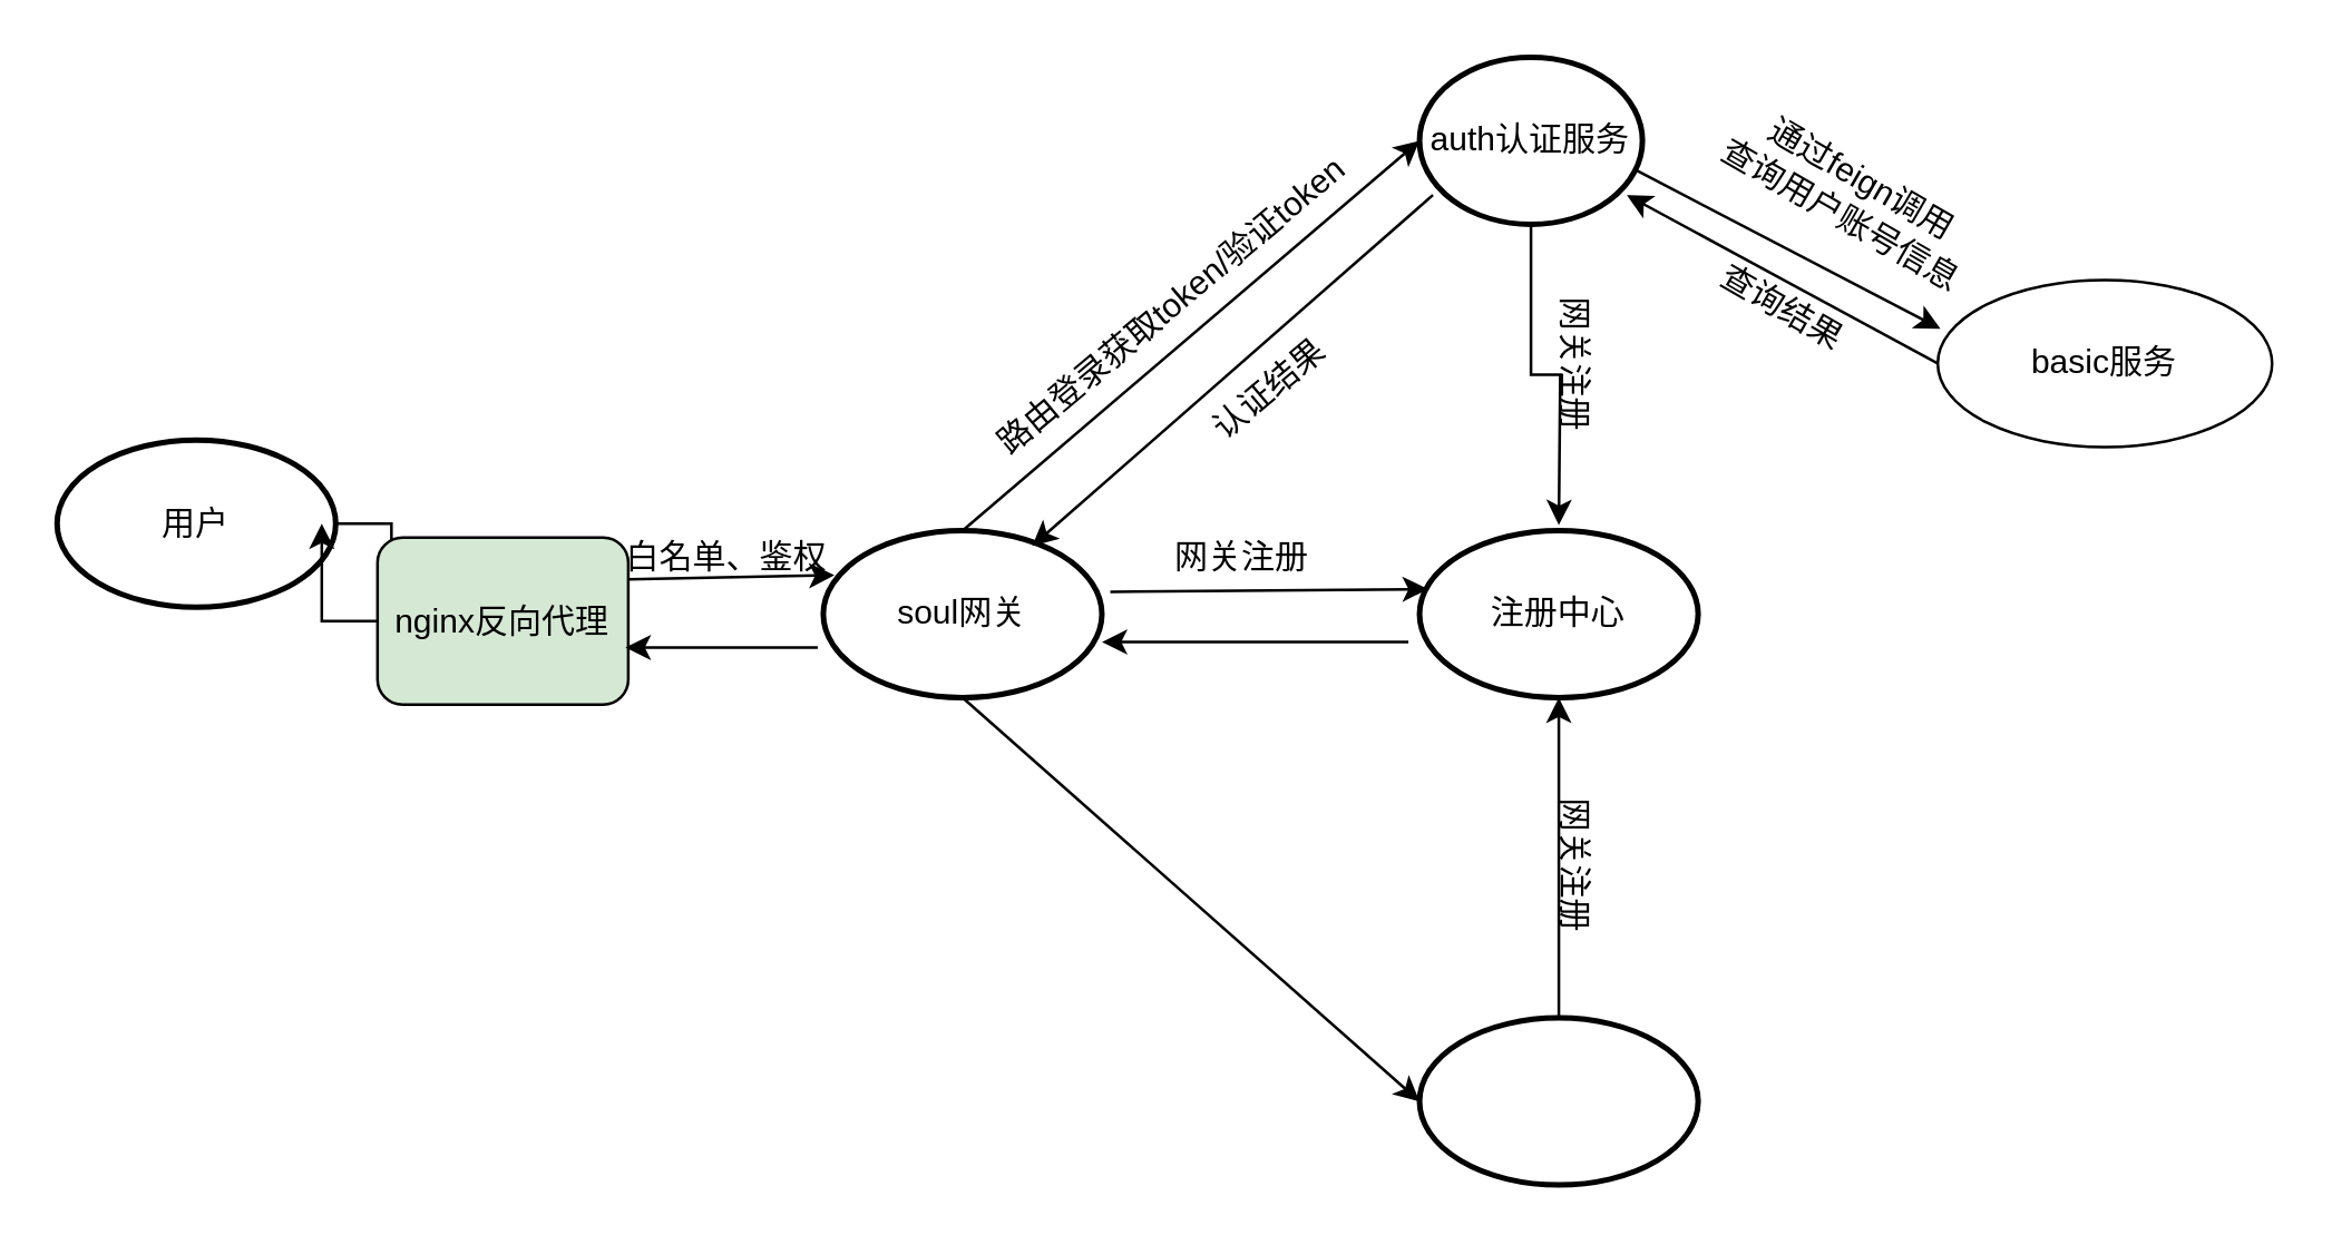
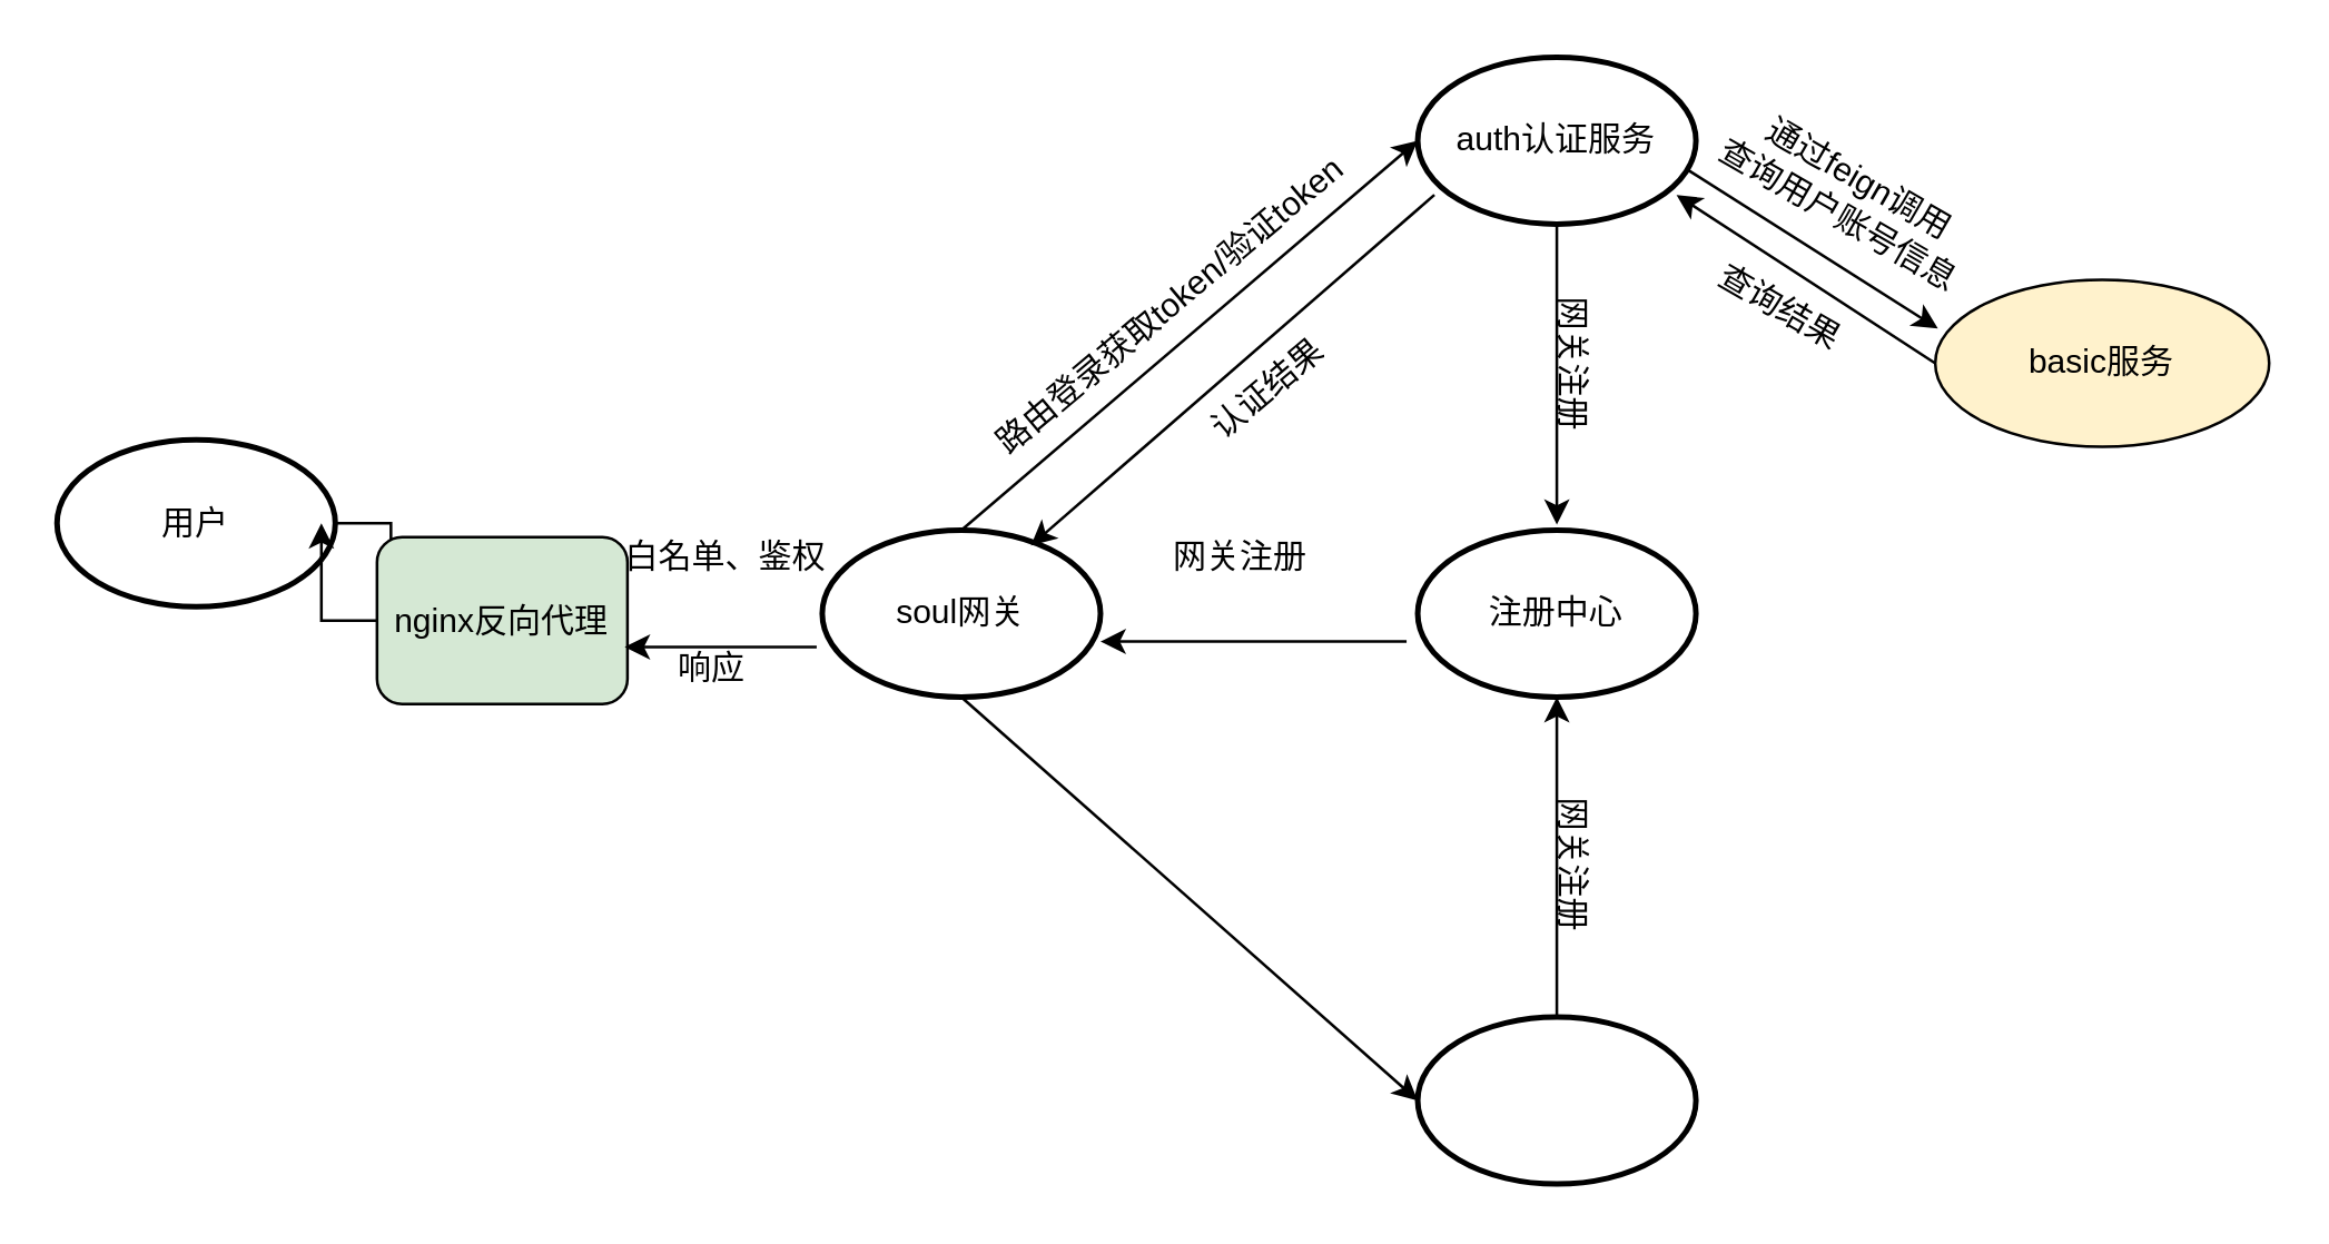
  <mxCell id="0" />
  <mxCell id="1" parent="0" />
  <mxCell id="2" value="注册中心" style="strokeWidth=2;html=1;shape=mxgraph.flowchart.start_1;whiteSpace=wrap;" parent="1" vertex="1"><mxGeometry x="509" y="190" width="100" height="60" as="geometry" /></mxCell>
  <mxCell id="3" value="soul网关" style="strokeWidth=2;html=1;shape=mxgraph.flowchart.start_1;whiteSpace=wrap;" parent="1" vertex="1"><mxGeometry x="295" y="190" width="100" height="60" as="geometry" /></mxCell>
  <mxCell id="4" value="" style="edgeStyle=orthogonalEdgeStyle;rounded=0;orthogonalLoop=1;jettySize=auto;html=1;" edge="1" parent="1" source="5" target="21"><mxGeometry relative="1" as="geometry" /></mxCell>
  <mxCell id="5" value="用户" style="strokeWidth=2;html=1;shape=mxgraph.flowchart.start_1;whiteSpace=wrap;" parent="1" vertex="1"><mxGeometry x="20" y="157.5" width="100" height="60" as="geometry" /></mxCell>
  <mxCell id="6" value="网关注册" style="text;html=1;align=center;verticalAlign=middle;resizable=0;points=[];autosize=1;strokeColor=none;" parent="1" vertex="1"><mxGeometry x="415" y="190" width="60" height="20" as="geometry" /></mxCell>
  <mxCell id="7" style="edgeStyle=orthogonalEdgeStyle;rounded=0;orthogonalLoop=1;jettySize=auto;html=1;" parent="1" source="8" edge="1"><mxGeometry relative="1" as="geometry"><mxPoint x="559" y="188" as="targetPoint" /></mxGeometry></mxCell>
- <mxCell id="8" value="auth认证服务" style="strokeWidth=2;html=1;shape=mxgraph.flowchart.start_1;whiteSpace=wrap;" parent="1" vertex="1"><mxGeometry x="509" y="20" width="80" height="60" as="geometry" /></mxCell>
+ <mxCell id="8" value="auth认证服务" style="strokeWidth=2;html=1;shape=mxgraph.flowchart.start_1;whiteSpace=wrap;" parent="1" vertex="1"><mxGeometry x="509" y="20" width="100" height="60" as="geometry" /></mxCell>
  <mxCell id="9" style="edgeStyle=orthogonalEdgeStyle;rounded=0;orthogonalLoop=1;jettySize=auto;html=1;entryX=0.5;entryY=1;entryDx=0;entryDy=0;entryPerimeter=0;" parent="1" source="10" target="2" edge="1"><mxGeometry relative="1" as="geometry" /></mxCell>
  <mxCell id="10" value="" style="strokeWidth=2;html=1;shape=mxgraph.flowchart.start_1;whiteSpace=wrap;" parent="1" vertex="1"><mxGeometry x="509" y="365" width="100" height="60" as="geometry" /></mxCell>
  <mxCell id="11" value="" style="endArrow=classic;html=1;entryX=0;entryY=0.5;entryDx=0;entryDy=0;entryPerimeter=0;exitX=0.5;exitY=0;exitDx=0;exitDy=0;exitPerimeter=0;" parent="1" source="3" target="8" edge="1"><mxGeometry width="50" height="50" relative="1" as="geometry"><mxPoint x="485" y="230" as="sourcePoint" /><mxPoint x="535" y="180" as="targetPoint" /><Array as="points" /></mxGeometry></mxCell>
  <mxCell id="12" value="" style="endArrow=classic;html=1;entryX=0;entryY=0.5;entryDx=0;entryDy=0;entryPerimeter=0;exitX=0.5;exitY=1;exitDx=0;exitDy=0;exitPerimeter=0;" parent="1" source="3" target="10" edge="1"><mxGeometry width="50" height="50" relative="1" as="geometry"><mxPoint x="355" y="200" as="sourcePoint" /><mxPoint x="469" y="80" as="targetPoint" /><Array as="points" /></mxGeometry></mxCell>
  <mxCell id="13" value="路由登录获取token/验证token" style="text;html=1;align=center;verticalAlign=middle;resizable=0;points=[];autosize=1;strokeColor=none;rotation=-40;" parent="1" vertex="1"><mxGeometry x="335" y="100" width="170" height="20" as="geometry" /></mxCell>
- <mxCell id="14" value="" style="endArrow=classic;html=1;exitX=1.03;exitY=0.367;exitDx=0;exitDy=0;exitPerimeter=0;entryX=0.03;entryY=0.35;entryDx=0;entryDy=0;entryPerimeter=0;" parent="1" source="3" target="2" edge="1"><mxGeometry width="50" height="50" relative="1" as="geometry"><mxPoint x="445" y="260" as="sourcePoint" /><mxPoint x="495" y="210" as="targetPoint" /></mxGeometry></mxCell>
  <mxCell id="15" value="" style="endArrow=classic;html=1;entryX=1;entryY=0.667;entryDx=0;entryDy=0;entryPerimeter=0;" parent="1" target="3" edge="1"><mxGeometry width="50" height="50" relative="1" as="geometry"><mxPoint x="505" y="230" as="sourcePoint" /><mxPoint x="535" y="180" as="targetPoint" /></mxGeometry></mxCell>
  <mxCell id="16" value="" style="endArrow=classic;html=1;entryX=0.75;entryY=0.092;entryDx=0;entryDy=0;entryPerimeter=0;exitX=0.06;exitY=0.825;exitDx=0;exitDy=0;exitPerimeter=0;" parent="1" source="8" target="3" edge="1"><mxGeometry width="50" height="50" relative="1" as="geometry"><mxPoint x="525" y="62.5" as="sourcePoint" /><mxPoint x="535" y="180" as="targetPoint" /></mxGeometry></mxCell>
  <mxCell id="17" value="认证结果" style="text;html=1;align=center;verticalAlign=middle;resizable=0;points=[];autosize=1;strokeColor=none;rotation=-40;" parent="1" vertex="1"><mxGeometry x="425" y="130" width="60" height="20" as="geometry" /></mxCell>
  <mxCell id="18" value="网关注册" style="text;html=1;align=center;verticalAlign=middle;resizable=0;points=[];autosize=1;strokeColor=none;rotation=90;" parent="1" vertex="1"><mxGeometry x="535" y="120" width="60" height="20" as="geometry" /></mxCell>
  <mxCell id="19" value="网关注册" style="text;html=1;align=center;verticalAlign=middle;resizable=0;points=[];autosize=1;strokeColor=none;rotation=90;" parent="1" vertex="1"><mxGeometry x="535" y="300" width="60" height="20" as="geometry" /></mxCell>
  <mxCell id="20" value="" style="edgeStyle=orthogonalEdgeStyle;rounded=0;orthogonalLoop=1;jettySize=auto;html=1;" edge="1" parent="1" source="21" target="5"><mxGeometry relative="1" as="geometry" /></mxCell>
  <mxCell id="21" value="nginx反向代理" style="rounded=1;whiteSpace=wrap;html=1;fillColor=#d5e8d4;" vertex="1" parent="1"><mxGeometry x="135" y="192.5" width="90" height="60" as="geometry" /></mxCell>
- <mxCell id="22" value="basic服务" style="ellipse;whiteSpace=wrap;html=1;" vertex="1" parent="1"><mxGeometry x="695" y="100" width="120" height="60" as="geometry" /></mxCell>
+ <mxCell id="22" value="basic服务" style="ellipse;whiteSpace=wrap;html=1;fillColor=#fff2cc;" vertex="1" parent="1"><mxGeometry x="695" y="100" width="120" height="60" as="geometry" /></mxCell>
  <mxCell id="23" value="" style="endArrow=classic;html=1;entryX=0.008;entryY=0.292;entryDx=0;entryDy=0;entryPerimeter=0;exitX=0.97;exitY=0.675;exitDx=0;exitDy=0;exitPerimeter=0;" edge="1" parent="1" source="8" target="22"><mxGeometry width="50" height="50" relative="1" as="geometry"><mxPoint x="625" y="102.5" as="sourcePoint" /><mxPoint x="675" y="52.5" as="targetPoint" /></mxGeometry></mxCell>
  <mxCell id="24" value="" style="endArrow=classic;html=1;entryX=0.93;entryY=0.825;entryDx=0;entryDy=0;entryPerimeter=0;exitX=0;exitY=0.5;exitDx=0;exitDy=0;" edge="1" parent="1" source="22" target="8"><mxGeometry width="50" height="50" relative="1" as="geometry"><mxPoint x="605" y="152.5" as="sourcePoint" /><mxPoint x="655" y="102.5" as="targetPoint" /></mxGeometry></mxCell>
- <mxCell id="25" value="" style="endArrow=classic;html=1;exitX=1;exitY=0.25;exitDx=0;exitDy=0;entryX=0.04;entryY=0.267;entryDx=0;entryDy=0;entryPerimeter=0;" edge="1" parent="1" source="21" target="3"><mxGeometry width="50" height="50" relative="1" as="geometry"><mxPoint x="245" y="255" as="sourcePoint" /><mxPoint x="285" y="205" as="targetPoint" /></mxGeometry></mxCell>
  <mxCell id="26" value="" style="endArrow=classic;html=1;entryX=0.989;entryY=0.658;entryDx=0;entryDy=0;entryPerimeter=0;" edge="1" parent="1" target="21"><mxGeometry width="50" height="50" relative="1" as="geometry"><mxPoint x="293" y="232" as="sourcePoint" /><mxPoint x="435" y="185" as="targetPoint" /></mxGeometry></mxCell>
  <mxCell id="27" value="白名单、鉴权" style="text;html=1;align=center;verticalAlign=middle;resizable=0;points=[];autosize=1;strokeColor=none;" vertex="1" parent="1"><mxGeometry x="215" y="190" width="90" height="20" as="geometry" /></mxCell>
+ <mxCell id="28" value="响应" style="text;html=1;align=center;verticalAlign=middle;resizable=0;points=[];autosize=1;strokeColor=none;" vertex="1" parent="1"><mxGeometry x="235" y="230" width="40" height="20" as="geometry" /></mxCell>
  <mxCell id="29" value="通过feign调用&lt;br&gt;查询用户账号信息" style="text;html=1;align=center;verticalAlign=middle;resizable=0;points=[];autosize=1;strokeColor=none;rotation=30;" vertex="1" parent="1"><mxGeometry x="609" y="55" width="110" height="30" as="geometry" /></mxCell>
  <mxCell id="30" value="查询结果" style="text;html=1;align=center;verticalAlign=middle;resizable=0;points=[];autosize=1;strokeColor=none;rotation=30;" vertex="1" parent="1"><mxGeometry x="609" y="100" width="60" height="20" as="geometry" /></mxCell>
